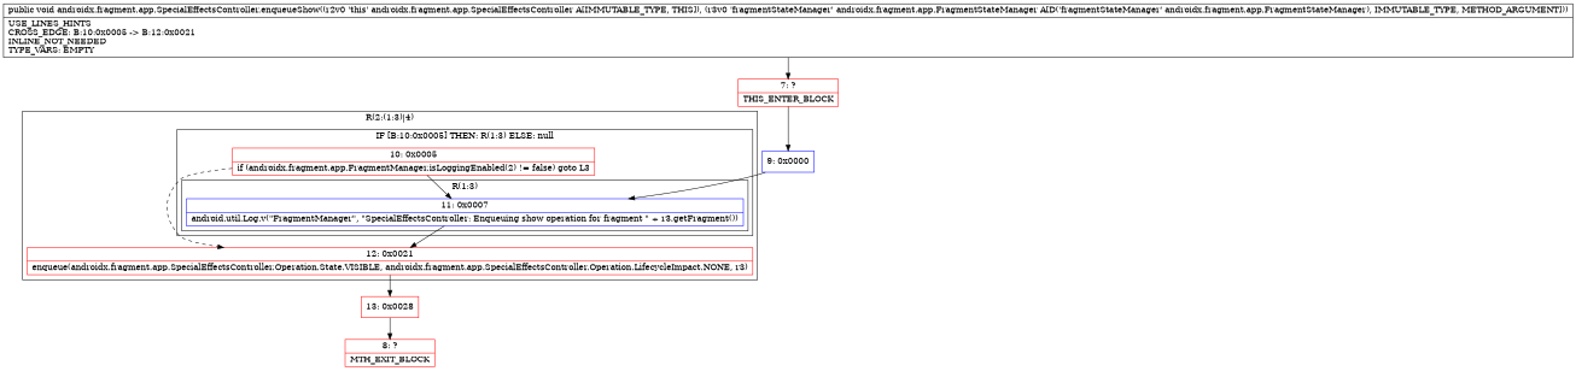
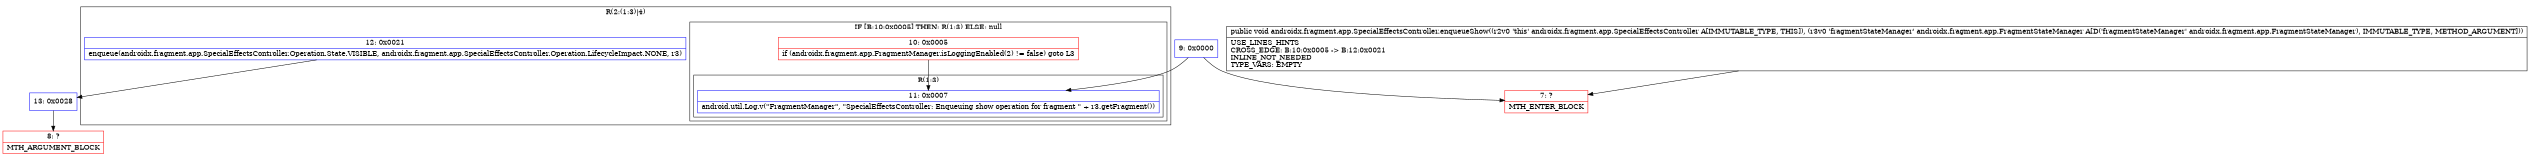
  digraph {
    node [color=red shape=record]
    n1 [color=blue label="{11\:\ 0x0007|android.util.Log.v(\"FragmentManager\", \"SpecialEffectsController: Enqueuing show operation for fragment \" + r3.getFragment())\l}"]
    n2 [label="{10\:\ 0x0005|if (androidx.fragment.app.FragmentManager.isLoggingEnabled(2) != false) goto L3\l}"]
-   n3 [label="{12\:\ 0x0021|enqueue(androidx.fragment.app.SpecialEffectsController.Operation.State.VISIBLE, androidx.fragment.app.SpecialEffectsController.Operation.LifecycleImpact.NONE, r3)\l}"]
-   n4 [label="{13\:\ 0x0028}"]
-   n5 [label="{8\:\ ?|MTH_EXIT_BLOCK\l}"]
-   n6 [label="{7\:\ ?|THIS_ENTER_BLOCK\l}"]
+   n3 [color=blue label="{12\:\ 0x0021|enqueue(androidx.fragment.app.SpecialEffectsController.Operation.State.VISIBLE, androidx.fragment.app.SpecialEffectsController.Operation.LifecycleImpact.NONE, r3)\l}"]
+   n4 [color=blue label="{13\:\ 0x0028}"]
+   n5 [label="{8\:\ ?|MTH_ARGUMENT_BLOCK\l}"]
+   n6 [label="{7\:\ ?|MTH_ENTER_BLOCK\l}"]
    n7 [color=blue label="{9\:\ 0x0000}"]
    n8 [label="{public void androidx.fragment.app.SpecialEffectsController.enqueueShow((r2v0 'this' androidx.fragment.app.SpecialEffectsController A[IMMUTABLE_TYPE, THIS]), (r3v0 'fragmentStateManager' androidx.fragment.app.FragmentStateManager A[D('fragmentStateManager' androidx.fragment.app.FragmentStateManager), IMMUTABLE_TYPE, METHOD_ARGUMENT]))  | USE_LINES_HINTS\lCROSS_EDGE: B:10:0x0005 \-\> B:12:0x0021\lINLINE_NOT_NEEDED\lTYPE_VARS: EMPTY\l}" color=""]
    subgraph cluster_1 {
      label="R(2:(1:3)|4)"
      n3
      subgraph cluster_2 {
        label="IF [B:10:0x0005] THEN: R(1:3) ELSE: null"
        n2
        subgraph cluster_3 {
          label="R(1:3)"
          n1
        }
      }
    }
-   n1 -> n3
    n2 -> n1
-   n2 -> n3 [style=dashed]
    n3 -> n4
    n4 -> n5
-   n6 -> n7
+   n7 -> n6
    n7 -> n1
    n8 -> n6
  }
